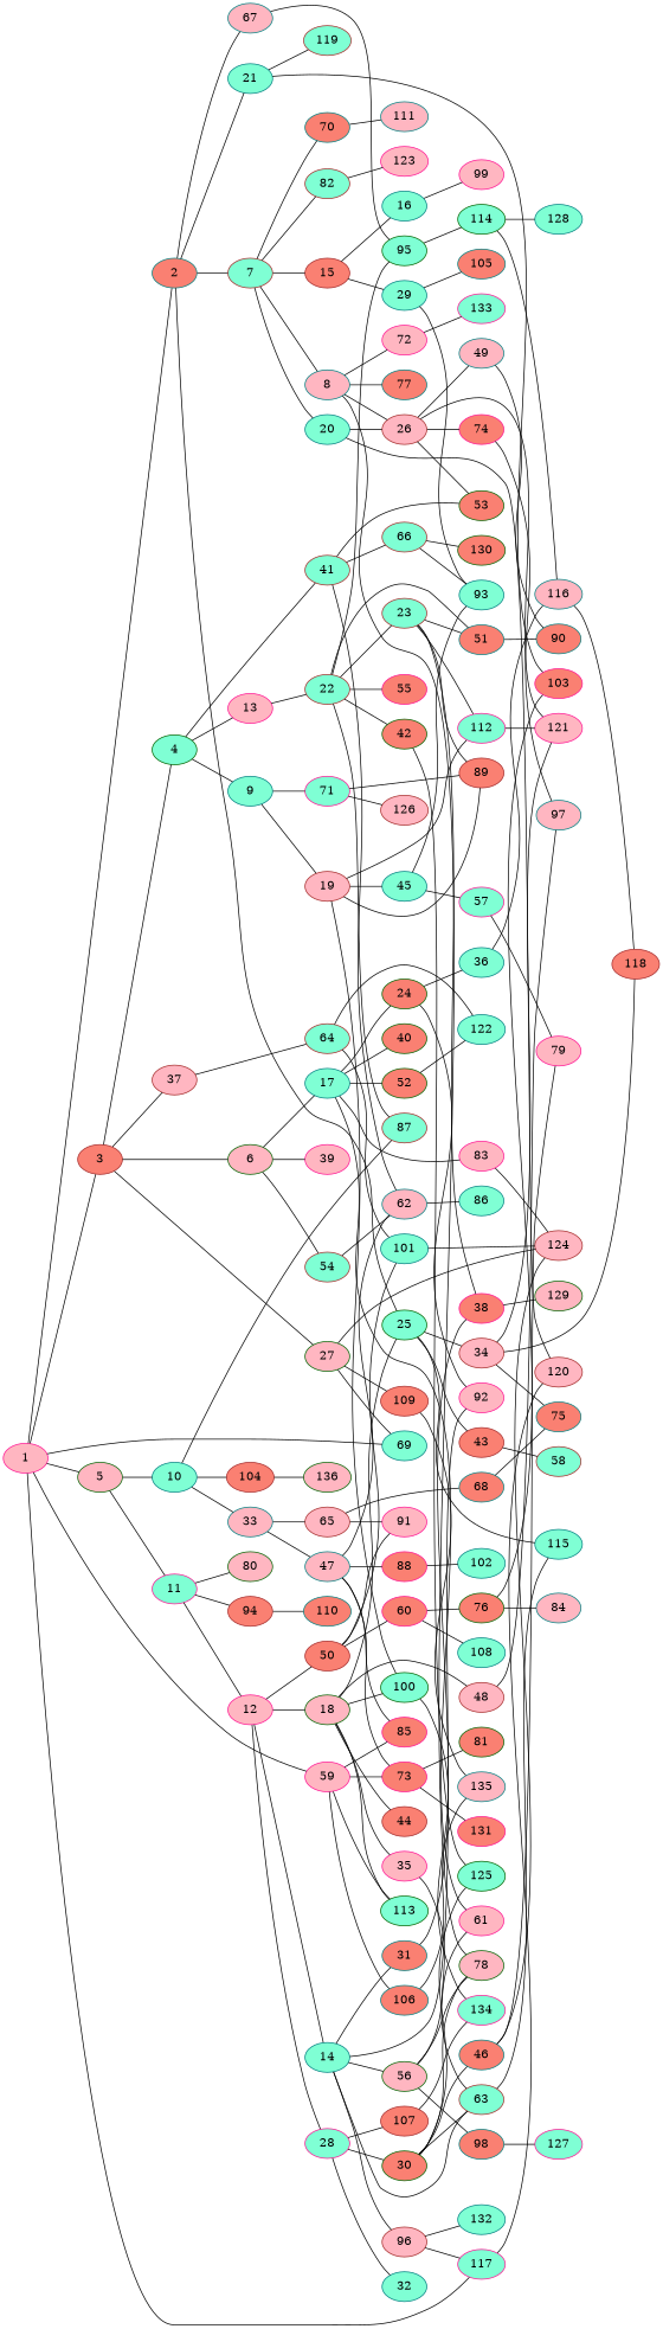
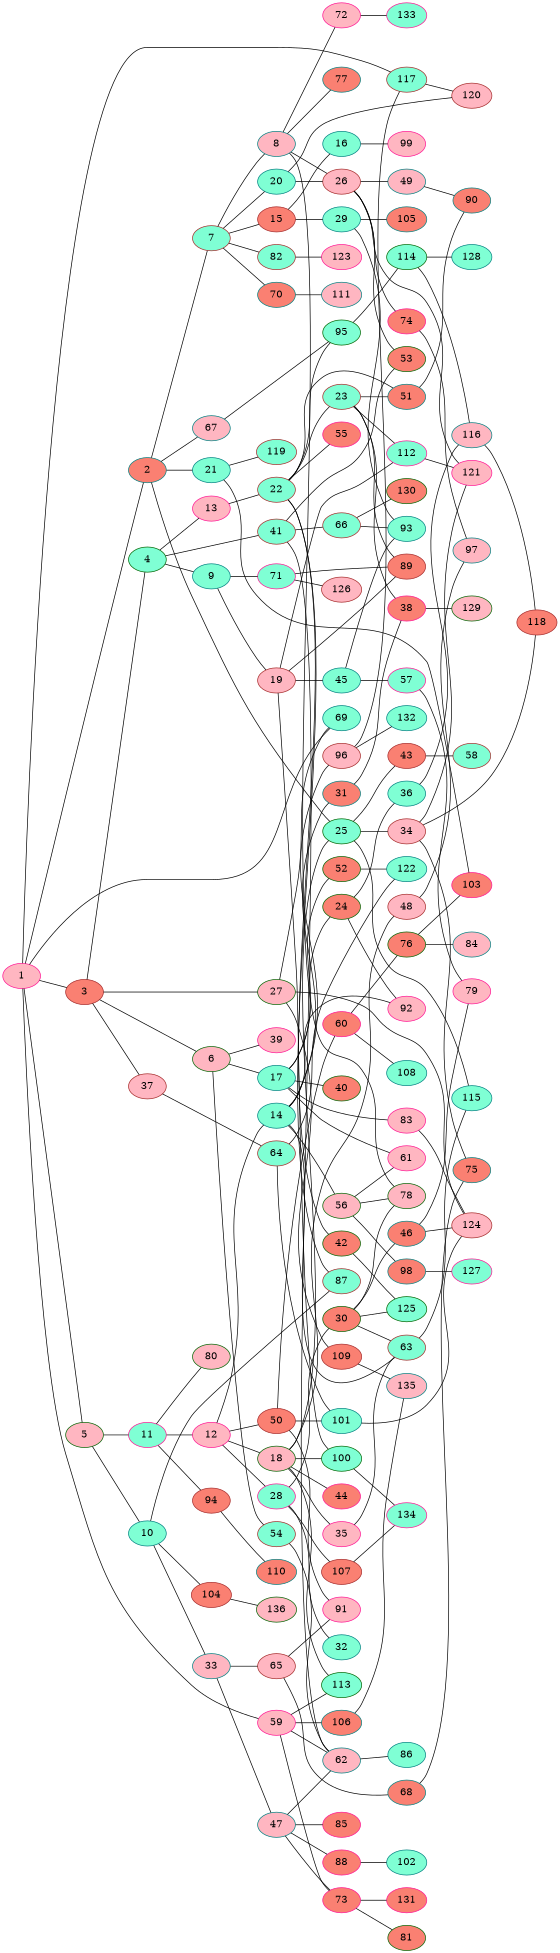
  graph {
    rankdir=LR
    node [color=teal fillcolor=aquamarine style=filled]
    1 [color=deeppink fillcolor=lightpink]
    2 [fillcolor=salmon]
    3 [color=brown fillcolor=salmon]
    5 [color=darkgreen fillcolor=lightpink]
    59 [color=deeppink fillcolor=lightpink]
    69
-   117 [color=deeppink]
+   117 [color=brown]
    7 [color=brown]
    21
    25 [color=darkgreen]
    67 [fillcolor=lightpink]
    4 [color=darkgreen]
    6 [color=darkgreen fillcolor=lightpink]
    27 [color=darkgreen fillcolor=lightpink]
    37 [color=brown fillcolor=lightpink]
    10
    11 [color=deeppink]
    113 [color=darkgreen]
    62 [fillcolor=lightpink]
    73 [color=deeppink fillcolor=salmon]
    106 [fillcolor=salmon]
    120 [color=brown fillcolor=lightpink]
    8 [fillcolor=lightpink]
    15 [color=brown fillcolor=salmon]
    20
    70 [fillcolor=salmon]
    82 [color=brown]
    103 [color=deeppink fillcolor=salmon]
    119 [color=brown]
    34 [color=brown fillcolor=lightpink]
    43 [color=brown fillcolor=salmon]
    115
    95 [color=darkgreen]
    9
    13 [color=deeppink fillcolor=lightpink]
    41 [color=brown]
    17
    39 [color=deeppink fillcolor=lightpink]
    54 [color=brown]
    109 [color=brown fillcolor=salmon]
    124 [color=brown fillcolor=lightpink]
    64 [color=brown]
    19 [color=brown fillcolor=lightpink]
    71 [color=deeppink]
    22 [color=brown]
    53 [color=darkgreen fillcolor=salmon]
    66 [color=brown]
    33 [fillcolor=lightpink]
    87 [color=brown]
    104 [color=brown fillcolor=salmon]
    12 [color=deeppink fillcolor=lightpink]
    80 [color=darkgreen fillcolor=lightpink]
    94 [color=brown fillcolor=salmon]
    24 [color=darkgreen fillcolor=salmon]
    40 [color=darkgreen fillcolor=salmon]
    52 [color=darkgreen fillcolor=salmon]
    61 [color=deeppink fillcolor=lightpink]
    83 [color=deeppink fillcolor=lightpink]
    26 [color=brown fillcolor=lightpink]
    72 [color=deeppink fillcolor=lightpink]
    77 [fillcolor=salmon]
    78 [color=darkgreen fillcolor=lightpink]
    16
    29
    111 [fillcolor=lightpink]
    123 [color=deeppink fillcolor=lightpink]
    49 [fillcolor=lightpink]
    74 [color=deeppink fillcolor=salmon]
    121 [color=deeppink fillcolor=lightpink]
    133 [color=deeppink]
    100 [color=darkgreen]
    45
    89 [color=brown fillcolor=salmon]
    112 [color=deeppink]
    126 [color=brown fillcolor=lightpink]
    47 [fillcolor=lightpink]
    65 [color=brown fillcolor=lightpink]
    136 [color=darkgreen fillcolor=lightpink]
    14
    18 [color=darkgreen fillcolor=lightpink]
    28 [color=deeppink]
    50 [color=brown fillcolor=salmon]
    110 [fillcolor=salmon]
    31 [fillcolor=salmon]
    56 [color=darkgreen fillcolor=lightpink]
    63 [color=brown]
    92 [color=deeppink fillcolor=lightpink]
    96 [color=brown fillcolor=lightpink]
    35 [color=deeppink fillcolor=lightpink]
-   44 [color=brown fillcolor=salmon]
+   44 [color=deeppink fillcolor=salmon]
    48 [color=brown fillcolor=lightpink]
    30 [color=darkgreen fillcolor=salmon]
    32
    107 [color=brown fillcolor=salmon]
    60 [color=deeppink fillcolor=salmon]
    91 [color=deeppink fillcolor=lightpink]
    101
    23 [color=brown]
    42 [color=darkgreen fillcolor=salmon]
    51 [fillcolor=salmon]
    55 [color=deeppink fillcolor=salmon]
    38 [color=deeppink fillcolor=salmon]
    98 [fillcolor=salmon]
    132
    99 [color=deeppink fillcolor=lightpink]
    93
    105 [fillcolor=salmon]
    36
    122
    97 [fillcolor=lightpink]
    134 [color=deeppink]
    57 [color=deeppink]
    125 [color=darkgreen]
    90 [fillcolor=salmon]
    114 [color=darkgreen]
    129 [color=darkgreen fillcolor=lightpink]
    116 [fillcolor=lightpink]
    75 [fillcolor=salmon]
    118 [color=brown fillcolor=salmon]
    58 [color=brown]
    135 [fillcolor=lightpink]
    46 [fillcolor=salmon]
    79 [color=deeppink fillcolor=lightpink]
    85 [color=deeppink fillcolor=salmon]
    88 [color=deeppink fillcolor=salmon]
    68 [fillcolor=salmon]
    86
    130 [color=darkgreen fillcolor=salmon]
    81 [color=darkgreen fillcolor=salmon]
    131 [color=deeppink fillcolor=salmon]
    102
    76 [color=darkgreen fillcolor=salmon]
    108
    127 [color=deeppink]
    84 [fillcolor=lightpink]
    128
    1 -- 2
    1 -- 3
    1 -- 5
    1 -- 59
    1 -- 69
    1 -- 117
    2 -- 7
    2 -- 21
    2 -- 25
    2 -- 67
    3 -- 4
    3 -- 6
    3 -- 27
    3 -- 37
    5 -- 10
    5 -- 11
    59 -- 113
-   59 -- 85
+   59 -- 62
    59 -- 73
    59 -- 106
    117 -- 120
    7 -- 8
    7 -- 15
    7 -- 20
    7 -- 70
    7 -- 82
    21 -- 103
    21 -- 119
    25 -- 34
    25 -- 43
    25 -- 115
    67 -- 95
    4 -- 9
    4 -- 13
    4 -- 41
    6 -- 17
    6 -- 39
    6 -- 54
    27 -- 69
    27 -- 109
    27 -- 124
    37 -- 64
    10 -- 33
    10 -- 87
    10 -- 104
    11 -- 12
    11 -- 80
    11 -- 94
    62 -- 86
    73 -- 81
    73 -- 131
    106 -- 135
    8 -- 26
    8 -- 72
    8 -- 77
    8 -- 78
    15 -- 16
    15 -- 29
    20 -- 120
    20 -- 26
    70 -- 111
    82 -- 123
    34 -- 121
    34 -- 75
    34 -- 118
    43 -- 58
    95 -- 114
    9 -- 19
    9 -- 71
    13 -- 22
    41 -- 62
    41 -- 53
    41 -- 66
    17 -- 24
    17 -- 40
    17 -- 52
    17 -- 61
    17 -- 83
    54 -- 62
    109 -- 135
    64 -- 101
    64 -- 122
    19 -- 100
    19 -- 45
    19 -- 89
    19 -- 112
    71 -- 89
    71 -- 126
    22 -- 95
    22 -- 87
    22 -- 23
    22 -- 42
    22 -- 51
    22 -- 55
    66 -- 93
    66 -- 130
    33 -- 47
    33 -- 65
    104 -- 136
    12 -- 14
    12 -- 18
    12 -- 28
    12 -- 50
    94 -- 110
    24 -- 92
    24 -- 36
    52 -- 122
    83 -- 124
    26 -- 53
    26 -- 49
    26 -- 74
    26 -- 121
    72 -- 133
    16 -- 99
    29 -- 93
    29 -- 105
    49 -- 90
    74 -- 97
    100 -- 134
    45 -- 93
    45 -- 57
    112 -- 121
    47 -- 62
    47 -- 73
    47 -- 85
    47 -- 88
    65 -- 91
    65 -- 68
    14 -- 31
    14 -- 56
    14 -- 63
    14 -- 92
    14 -- 96
    18 -- 25
    18 -- 113
    18 -- 100
    18 -- 35
    18 -- 44
    18 -- 48
    28 -- 30
    28 -- 32
    28 -- 107
    50 -- 60
    50 -- 91
    50 -- 101
    31 -- 38
    56 -- 61
    56 -- 78
    56 -- 98
    63 -- 115
    96 -- 117
    96 -- 132
    35 -- 63
    48 -- 97
    30 -- 78
    30 -- 63
    30 -- 125
    30 -- 46
    107 -- 134
    60 -- 76
    60 -- 108
    101 -- 124
    23 -- 89
    23 -- 112
    23 -- 51
    23 -- 38
    42 -- 125
    51 -- 90
    38 -- 129
    98 -- 127
    36 -- 116
    57 -- 79
    114 -- 116
    114 -- 128
    116 -- 118
    46 -- 124
    46 -- 79
    88 -- 102
    68 -- 75
    76 -- 103
    76 -- 84
  }
